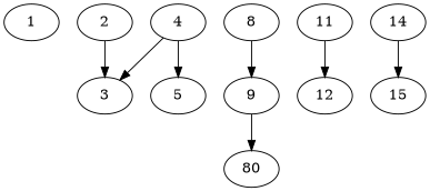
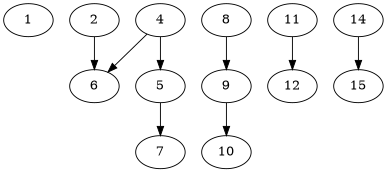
  digraph {
    node [alpha=0.11]
    1 [alpha=0.08 expect_size=600873185161821]
    2 [expect_size=465897023779580]
-   3 [alpha=0.14 expect_size=227399594160422912]
+   3 [alpha=0.14 expect_size=227399594160422912 label=6]
    4 [alpha=0.10 expect_size=13931847657098]
    5 [alpha=0.18 expect_size=461754806789210112]
+   7 [alpha=0.14 expect_size=390075747546431488]
    8 [alpha=0.09 expect_size=90455766914082]
    9 [alpha=0.07 expect_size=347084083004846]
-   10 [alpha=0.13 expect_size=106970002172429 label=80]
+   10 [alpha=0.13 expect_size=106970002172429]
    11 [alpha=0.17 expect_size=1593089512634843136]
    12 [alpha=0.02 expect_size=15580064870578214]
    14 [expect_size=33984142444792]
    15 [alpha=0.18 expect_size=1368428064278577152]
    2 -> 3
    4 -> 3
    4 -> 5
+   5 -> 7
    8 -> 9
    9 -> 10
    11 -> 12
    14 -> 15
  }
